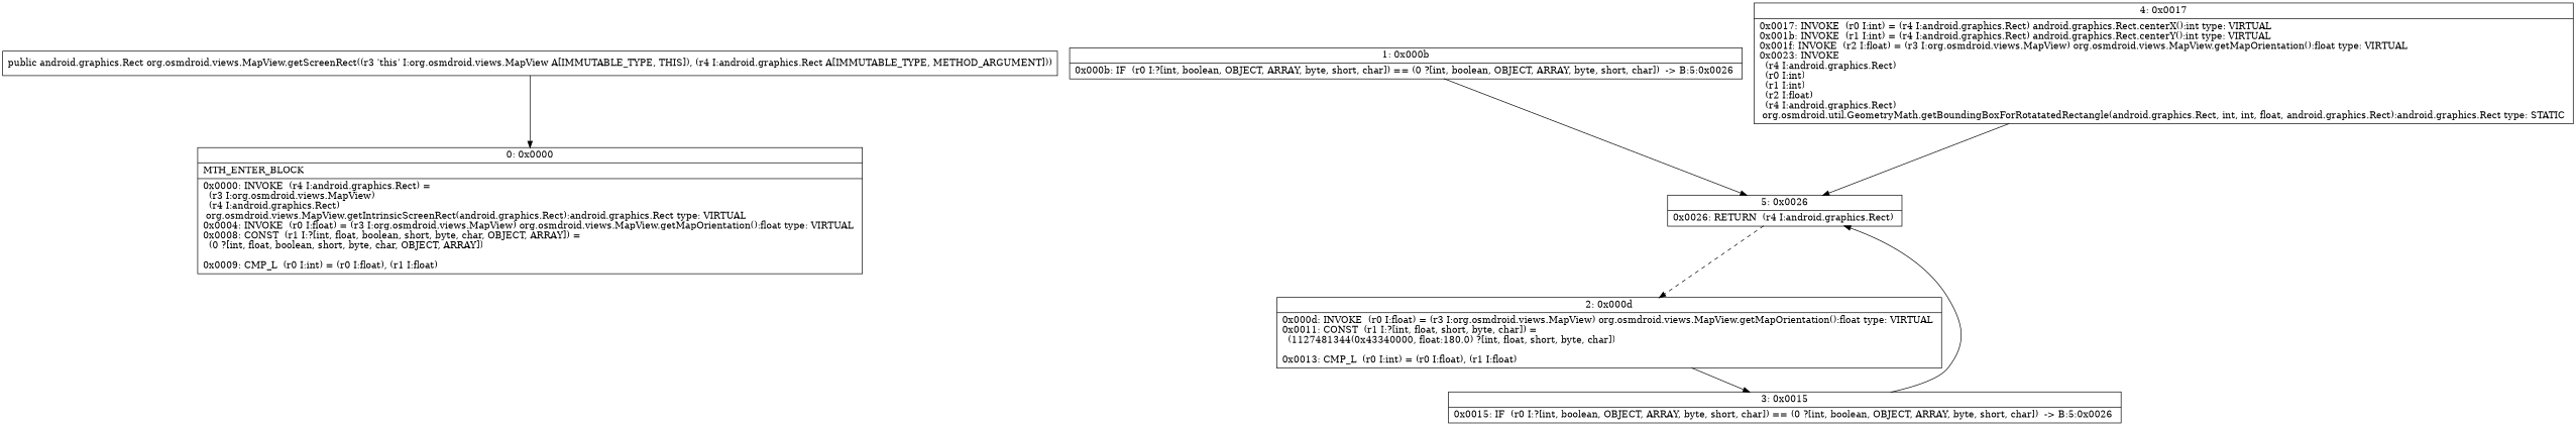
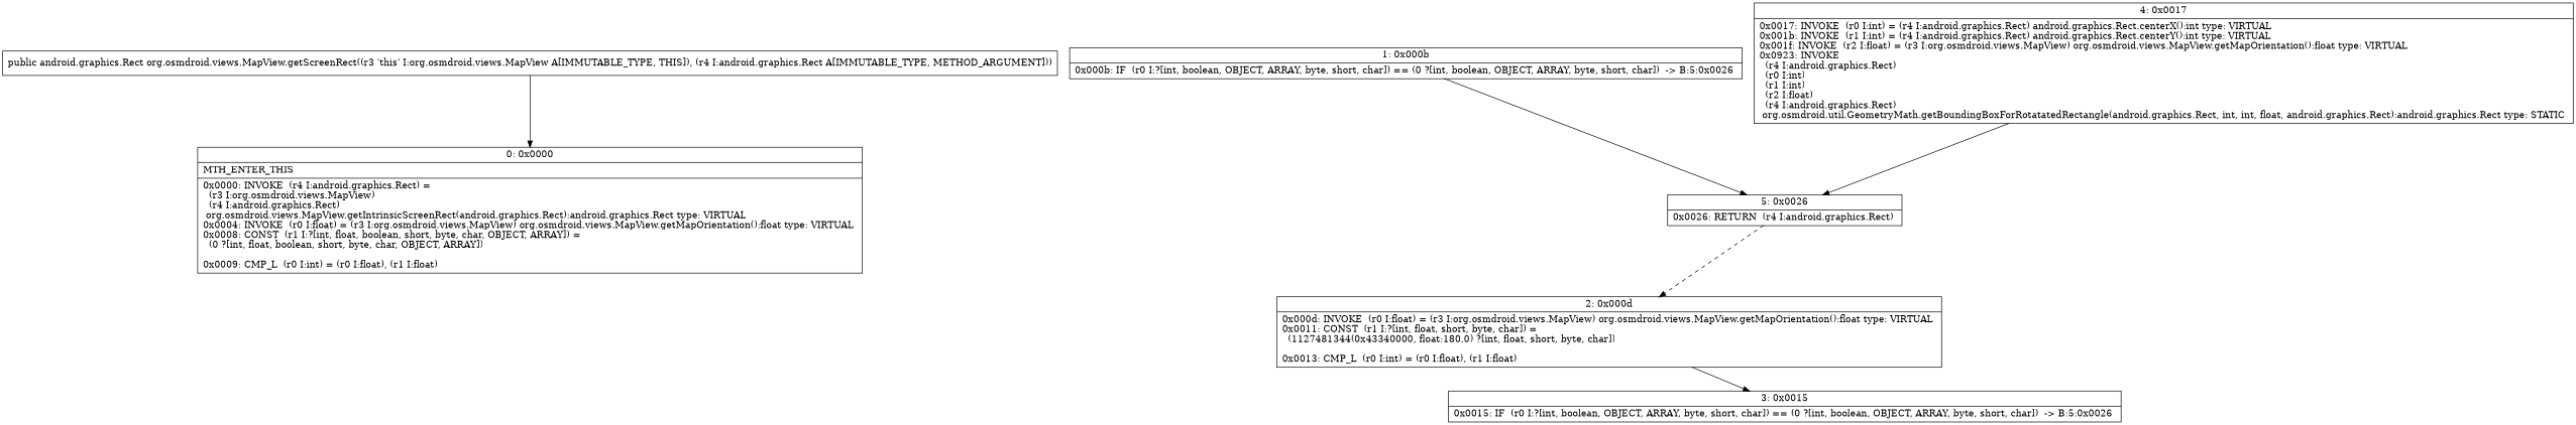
  digraph {
    node [shape=record]
-   n1 [label="{0\:\ 0x0000|MTH_ENTER_BLOCK\l|0x0000: INVOKE  (r4 I:android.graphics.Rect) = \l  (r3 I:org.osmdroid.views.MapView)\l  (r4 I:android.graphics.Rect)\l org.osmdroid.views.MapView.getIntrinsicScreenRect(android.graphics.Rect):android.graphics.Rect type: VIRTUAL \l0x0004: INVOKE  (r0 I:float) = (r3 I:org.osmdroid.views.MapView) org.osmdroid.views.MapView.getMapOrientation():float type: VIRTUAL \l0x0008: CONST  (r1 I:?[int, float, boolean, short, byte, char, OBJECT, ARRAY]) = \l  (0 ?[int, float, boolean, short, byte, char, OBJECT, ARRAY])\l \l0x0009: CMP_L  (r0 I:int) = (r0 I:float), (r1 I:float) \l}"]
+   n1 [label="{0\:\ 0x0000|MTH_ENTER_THIS\l|0x0000: INVOKE  (r4 I:android.graphics.Rect) = \l  (r3 I:org.osmdroid.views.MapView)\l  (r4 I:android.graphics.Rect)\l org.osmdroid.views.MapView.getIntrinsicScreenRect(android.graphics.Rect):android.graphics.Rect type: VIRTUAL \l0x0004: INVOKE  (r0 I:float) = (r3 I:org.osmdroid.views.MapView) org.osmdroid.views.MapView.getMapOrientation():float type: VIRTUAL \l0x0008: CONST  (r1 I:?[int, float, boolean, short, byte, char, OBJECT, ARRAY]) = \l  (0 ?[int, float, boolean, short, byte, char, OBJECT, ARRAY])\l \l0x0009: CMP_L  (r0 I:int) = (r0 I:float), (r1 I:float) \l}"]
    n2 [label="{1\:\ 0x000b|0x000b: IF  (r0 I:?[int, boolean, OBJECT, ARRAY, byte, short, char]) == (0 ?[int, boolean, OBJECT, ARRAY, byte, short, char])  \-\> B:5:0x0026 \l}"]
    n3 [label="{5\:\ 0x0026|0x0026: RETURN  (r4 I:android.graphics.Rect) \l}"]
    n4 [label="{2\:\ 0x000d|0x000d: INVOKE  (r0 I:float) = (r3 I:org.osmdroid.views.MapView) org.osmdroid.views.MapView.getMapOrientation():float type: VIRTUAL \l0x0011: CONST  (r1 I:?[int, float, short, byte, char]) = \l  (1127481344(0x43340000, float:180.0) ?[int, float, short, byte, char])\l \l0x0013: CMP_L  (r0 I:int) = (r0 I:float), (r1 I:float) \l}"]
    n5 [label="{3\:\ 0x0015|0x0015: IF  (r0 I:?[int, boolean, OBJECT, ARRAY, byte, short, char]) == (0 ?[int, boolean, OBJECT, ARRAY, byte, short, char])  \-\> B:5:0x0026 \l}"]
-   n6 [label="{4\:\ 0x0017|0x0017: INVOKE  (r0 I:int) = (r4 I:android.graphics.Rect) android.graphics.Rect.centerX():int type: VIRTUAL \l0x001b: INVOKE  (r1 I:int) = (r4 I:android.graphics.Rect) android.graphics.Rect.centerY():int type: VIRTUAL \l0x001f: INVOKE  (r2 I:float) = (r3 I:org.osmdroid.views.MapView) org.osmdroid.views.MapView.getMapOrientation():float type: VIRTUAL \l0x0023: INVOKE  \l  (r4 I:android.graphics.Rect)\l  (r0 I:int)\l  (r1 I:int)\l  (r2 I:float)\l  (r4 I:android.graphics.Rect)\l org.osmdroid.util.GeometryMath.getBoundingBoxForRotatatedRectangle(android.graphics.Rect, int, int, float, android.graphics.Rect):android.graphics.Rect type: STATIC \l}"]
+   n6 [label="{4\:\ 0x0017|0x0017: INVOKE  (r0 I:int) = (r4 I:android.graphics.Rect) android.graphics.Rect.centerX():int type: VIRTUAL \l0x001b: INVOKE  (r1 I:int) = (r4 I:android.graphics.Rect) android.graphics.Rect.centerY():int type: VIRTUAL \l0x001f: INVOKE  (r2 I:float) = (r3 I:org.osmdroid.views.MapView) org.osmdroid.views.MapView.getMapOrientation():float type: VIRTUAL \l0x0923: INVOKE  \l  (r4 I:android.graphics.Rect)\l  (r0 I:int)\l  (r1 I:int)\l  (r2 I:float)\l  (r4 I:android.graphics.Rect)\l org.osmdroid.util.GeometryMath.getBoundingBoxForRotatatedRectangle(android.graphics.Rect, int, int, float, android.graphics.Rect):android.graphics.Rect type: STATIC \l}"]
    n7 [label="{public android.graphics.Rect org.osmdroid.views.MapView.getScreenRect((r3 'this' I:org.osmdroid.views.MapView A[IMMUTABLE_TYPE, THIS]), (r4 I:android.graphics.Rect A[IMMUTABLE_TYPE, METHOD_ARGUMENT])) }"]
    n2 -> n3
    n3 -> n4 [style=dashed]
    n4 -> n5
-   n5 -> n3
    n6 -> n3
    n7 -> n1
  }
